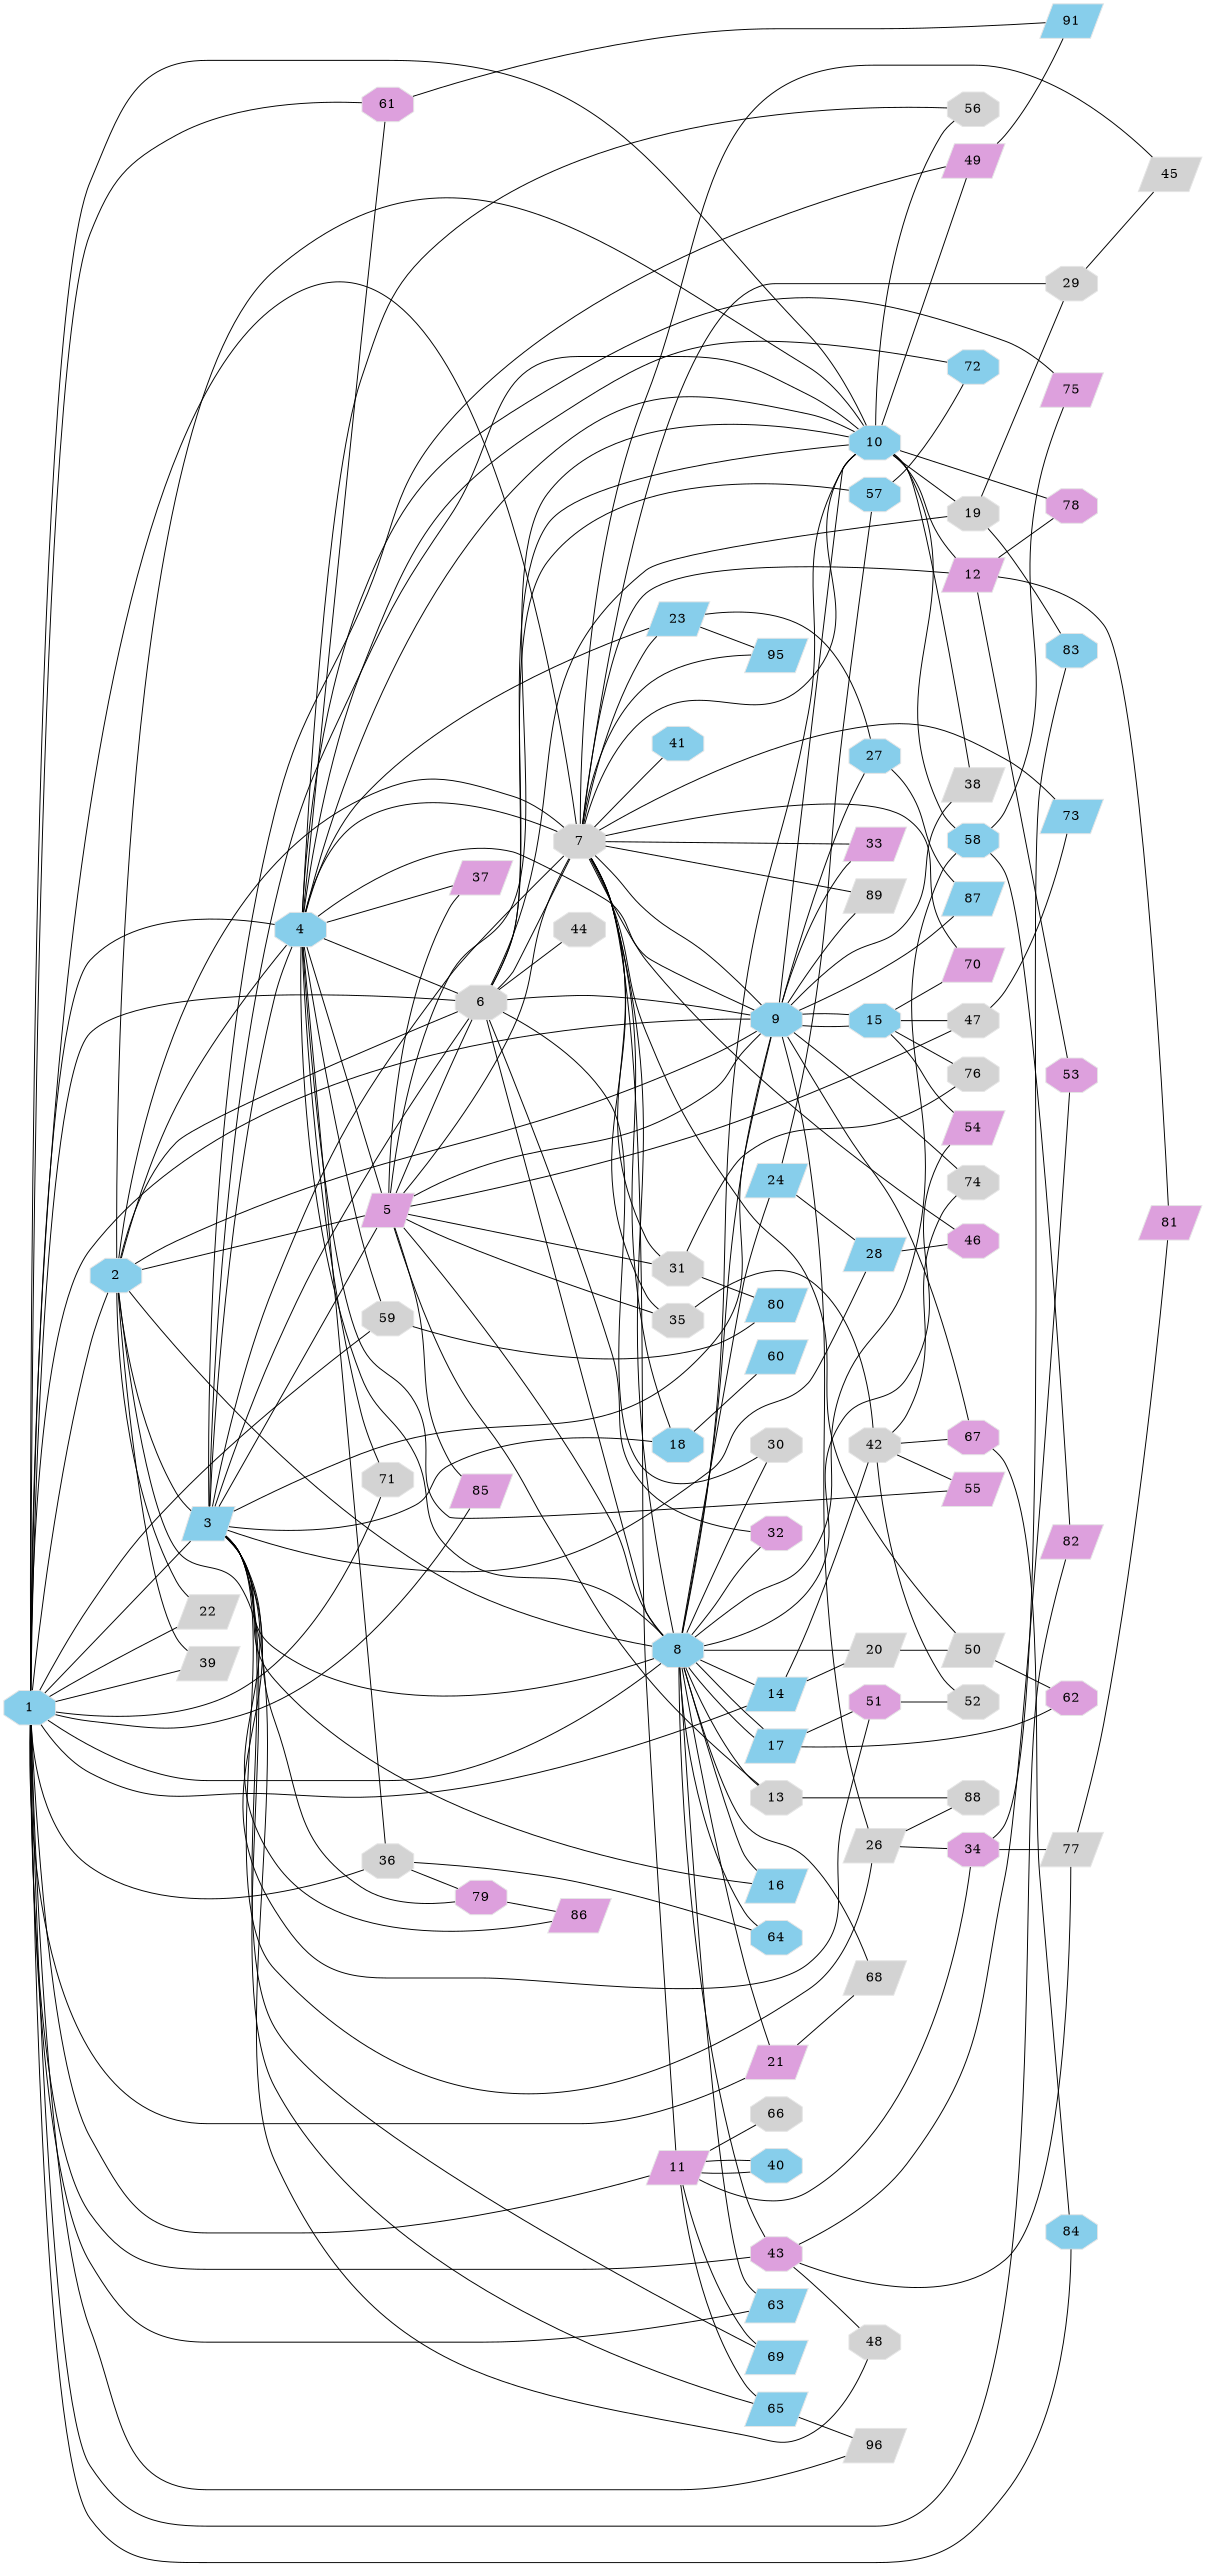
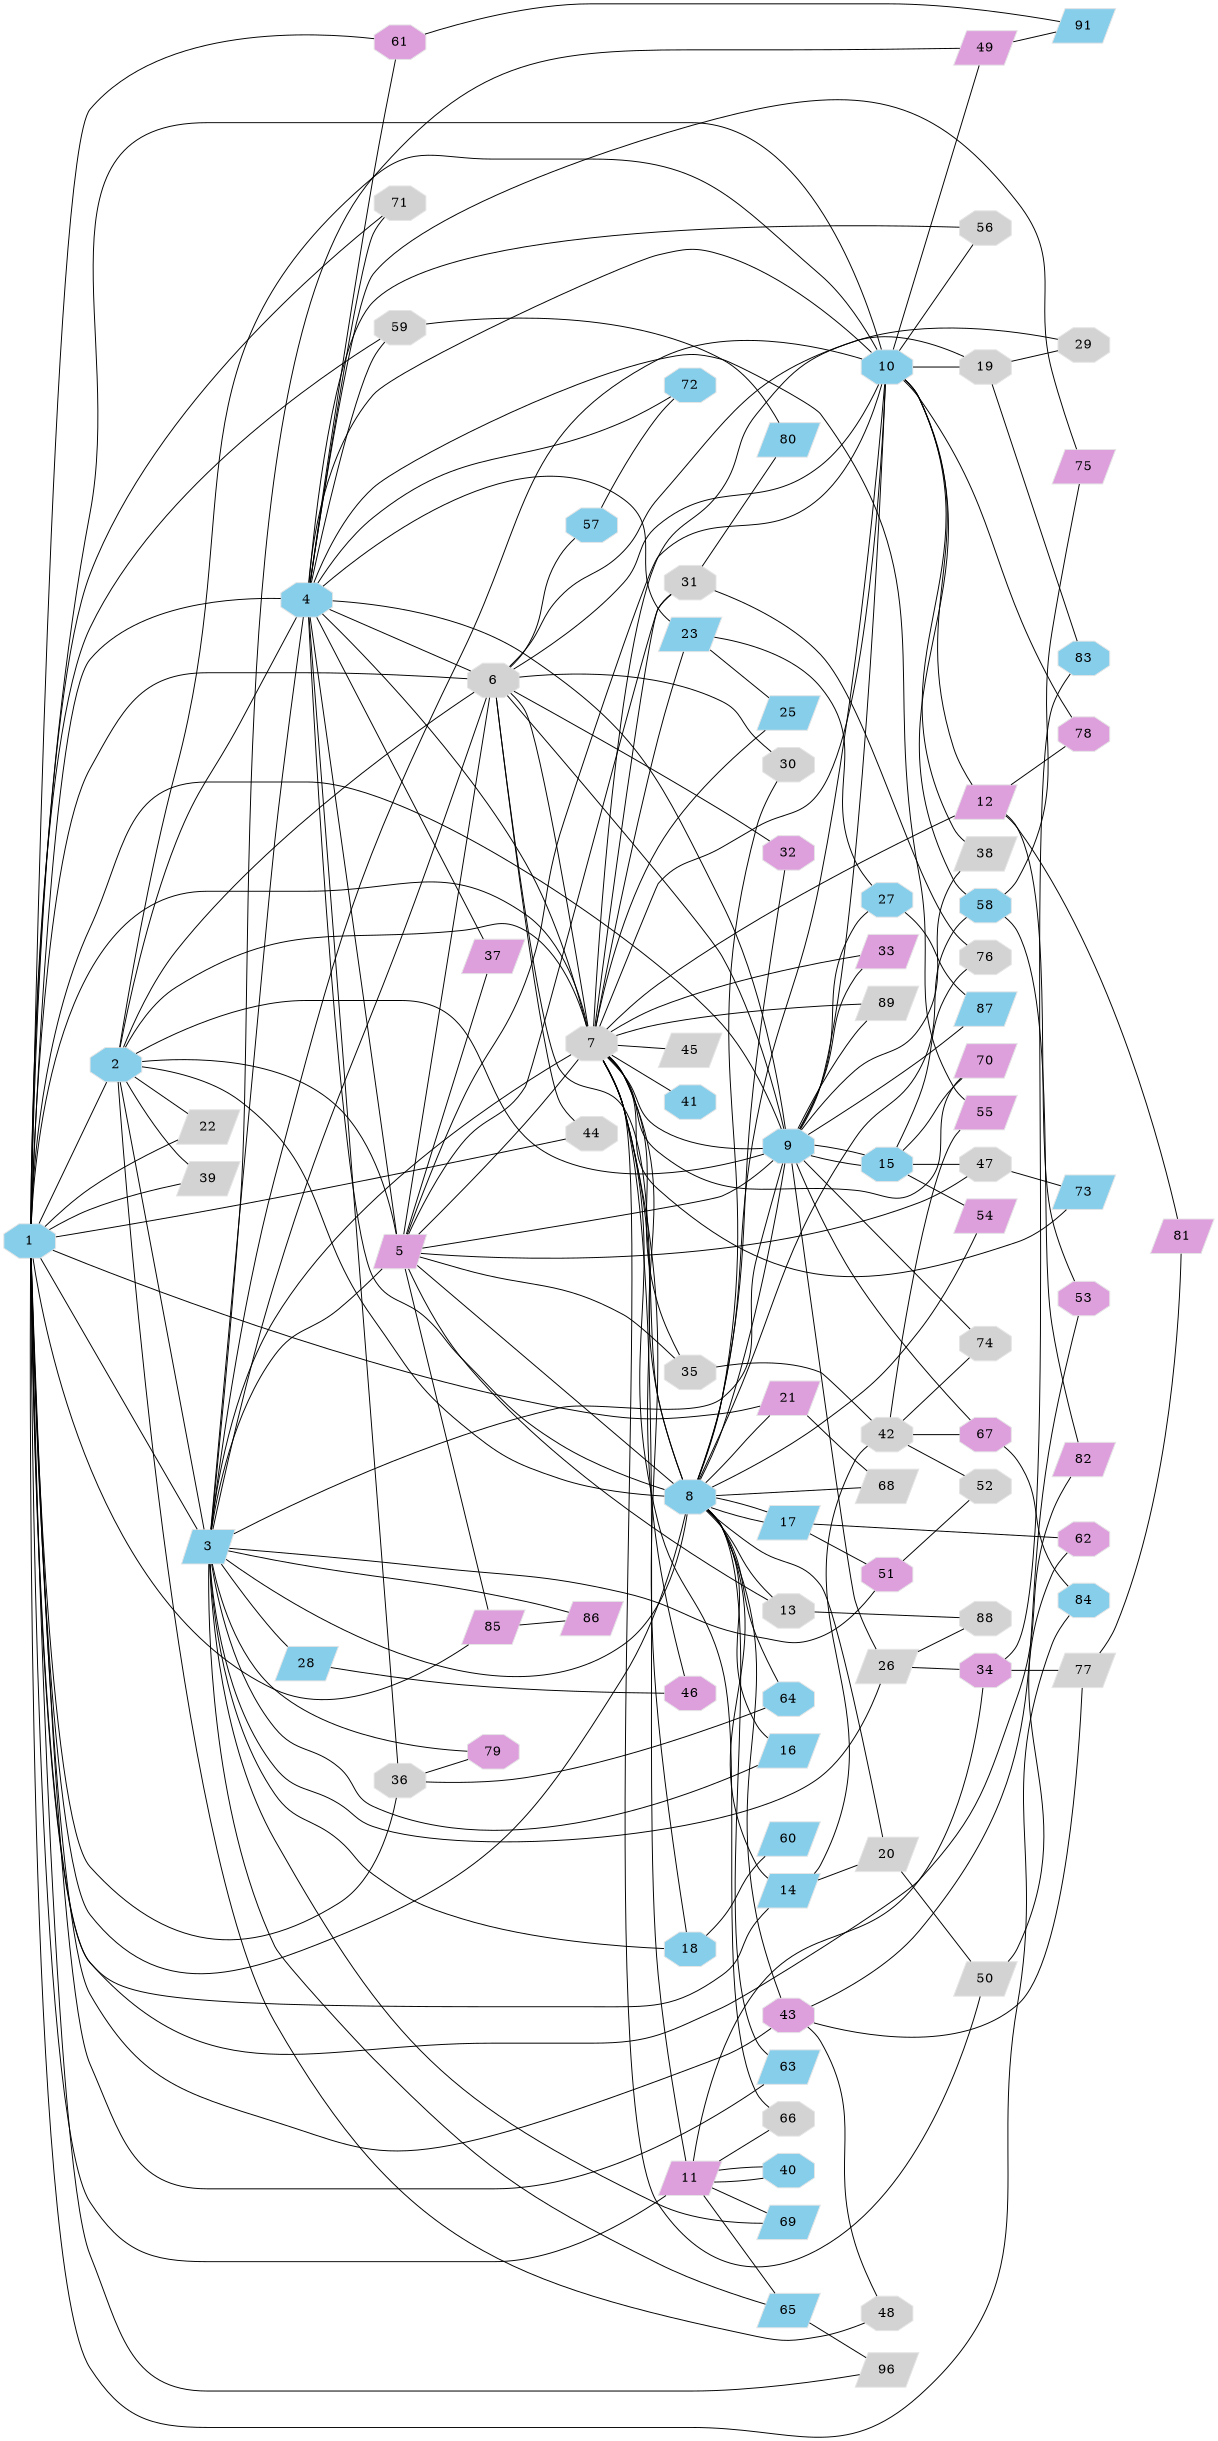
  graph {
    rankdir=LR
    node [color=gray90 fillcolor=skyblue shape=octagon style=filled]
    1
    2
    3 [shape=parallelogram]
    4
    6 [fillcolor=lightgrey]
    7 [fillcolor=lightgrey]
    8
    9
    10
    11 [fillcolor=plum shape=parallelogram]
    14 [shape=parallelogram]
    21 [fillcolor=plum shape=parallelogram]
    22 [fillcolor=lightgrey shape=parallelogram]
    36 [fillcolor=lightgrey]
    39 [fillcolor=lightgrey shape=parallelogram]
    43 [fillcolor=plum]
    44 [fillcolor=lightgrey]
    59 [fillcolor=lightgrey]
    61 [fillcolor=plum]
    63 [shape=parallelogram]
    71 [fillcolor=lightgrey]
    82 [fillcolor=plum shape=parallelogram]
    84
    85 [fillcolor=plum shape=parallelogram]
    n25 [fillcolor=lightgrey label=96 shape=parallelogram]
    5 [fillcolor=plum shape=parallelogram]
    48 [fillcolor=lightgrey]
    16 [shape=parallelogram]
    18
    26 [fillcolor=lightgrey shape=parallelogram]
    28 [shape=parallelogram]
    49 [fillcolor=plum shape=parallelogram]
    51 [fillcolor=plum]
    65 [shape=parallelogram]
    69 [shape=parallelogram]
    79 [fillcolor=plum]
    86 [fillcolor=plum shape=parallelogram]
    23 [shape=parallelogram]
    37 [fillcolor=plum shape=parallelogram]
    55 [fillcolor=plum shape=parallelogram]
    56 [fillcolor=lightgrey]
    72
    75 [fillcolor=plum shape=parallelogram]
    13 [fillcolor=lightgrey]
    31 [fillcolor=lightgrey]
    35 [fillcolor=lightgrey]
    47 [fillcolor=lightgrey]
    19 [fillcolor=lightgrey]
    30 [fillcolor=lightgrey]
    32 [fillcolor=plum]
    57
    12 [fillcolor=plum shape=parallelogram]
-   25 [shape=parallelogram label=95]
+   25 [shape=parallelogram]
    29 [fillcolor=lightgrey]
    33 [fillcolor=plum shape=parallelogram]
    41
    45 [fillcolor=lightgrey shape=parallelogram]
    46 [fillcolor=plum]
    50 [fillcolor=lightgrey shape=parallelogram]
    66 [fillcolor=lightgrey]
    70 [fillcolor=plum shape=parallelogram]
    73 [shape=parallelogram]
    89 [fillcolor=lightgrey shape=parallelogram]
-   24 [shape=parallelogram]
    17 [shape=parallelogram]
    20 [fillcolor=lightgrey shape=parallelogram]
    54 [fillcolor=plum shape=parallelogram]
    58
    64
    68 [fillcolor=lightgrey shape=parallelogram]
    15
    27
    38 [fillcolor=lightgrey shape=parallelogram]
    67 [fillcolor=plum]
    74 [fillcolor=lightgrey]
    87 [shape=parallelogram]
    78 [fillcolor=plum]
    34 [fillcolor=plum]
    40
    42 [fillcolor=lightgrey]
    53 [fillcolor=plum]
    77 [fillcolor=lightgrey shape=parallelogram]
    80 [shape=parallelogram]
    60 [shape=parallelogram]
    91 [shape=parallelogram]
    88 [fillcolor=lightgrey]
    52 [fillcolor=lightgrey]
    76 [fillcolor=lightgrey]
    83
    81 [fillcolor=plum shape=parallelogram]
    62 [fillcolor=plum]
    1 -- 2
    1 -- 3
    1 -- 4
    1 -- 6
    1 -- 7
    1 -- 8
    1 -- 9
    1 -- 10
    1 -- 11
    1 -- 14
    1 -- 21
    1 -- 22
    1 -- 36
    1 -- 39
    1 -- 43
+   1 -- 44
    1 -- 59
    1 -- 61
    1 -- 63
    1 -- 71
    1 -- 82
    1 -- 84
    1 -- 85
    1 -- n25
    2 -- 3
    2 -- 4
    2 -- 6
    2 -- 7
    2 -- 8
    2 -- 9
    2 -- 10
    2 -- 22
    2 -- 39
    2 -- 5
    2 -- 48
    3 -- 4
    3 -- 6
    3 -- 7
    3 -- 8
    3 -- 9
    3 -- 10
    3 -- 5
    3 -- 16
    3 -- 18
    3 -- 26
    3 -- 28
    3 -- 49
    3 -- 51
    3 -- 65
    3 -- 69
    3 -- 79
    3 -- 86
    4 -- 6
    4 -- 7
    4 -- 8
    4 -- 9
    4 -- 10
    4 -- 36
    4 -- 59
    4 -- 61
    4 -- 71
    4 -- 5
    4 -- 23
    4 -- 37
    4 -- 55
    4 -- 56
    4 -- 72
    4 -- 75
    6 -- 7
    6 -- 8
    6 -- 9
    6 -- 10
    6 -- 44
    6 -- 19
    6 -- 30
    6 -- 32
    6 -- 57
    7 -- 8
    7 -- 9
    7 -- 10
    7 -- 11
    7 -- 18
    7 -- 23
    7 -- 31
    7 -- 35
    7 -- 12
    7 -- 25
    7 -- 29
    7 -- 33
    7 -- 41
    7 -- 45
    7 -- 46
    7 -- 50
+   7 -- 66
    7 -- 70
    7 -- 73
    7 -- 89
    8 -- 9
    8 -- 10
    8 -- 14
    8 -- 21
    8 -- 43
    8 -- 63
    8 -- 16
    8 -- 13
    8 -- 30
    8 -- 32
-   8 -- 24
    8 -- 17
    8 -- 17
    8 -- 20
    8 -- 54
    8 -- 58
    8 -- 64
    8 -- 68
    9 -- 10
    9 -- 26
    9 -- 33
    9 -- 89
    9 -- 15
    9 -- 15
    9 -- 27
    9 -- 38
    9 -- 67
    9 -- 74
    9 -- 87
    10 -- 49
    10 -- 56
    10 -- 19
    10 -- 12
    10 -- 58
    10 -- 38
    10 -- 78
    11 -- 65
    11 -- 69
    11 -- 66
    11 -- 34
    11 -- 40
    11 -- 40
    14 -- 20
    14 -- 42
    21 -- 68
    36 -- 79
    36 -- 64
    43 -- 48
    43 -- 53
    43 -- 77
    59 -- 80
    61 -- 91
-   79 -- 86
+   85 -- 86
    5 -- 6
    5 -- 7
    5 -- 8
    5 -- 9
    5 -- 10
    5 -- 85
    5 -- 37
    5 -- 13
    5 -- 31
    5 -- 35
    5 -- 47
    18 -- 60
    26 -- 34
    26 -- 88
    28 -- 46
    49 -- 91
    51 -- 52
    65 -- n25
    23 -- 25
    23 -- 27
    13 -- 88
    31 -- 80
    31 -- 76
    35 -- 42
    47 -- 73
    19 -- 29
    19 -- 83
    57 -- 72
    12 -- 78
    12 -- 53
    12 -- 81
-   29 -- 45
    50 -- 62
-   24 -- 28
-   24 -- 57
    17 -- 51
    17 -- 62
    20 -- 50
    58 -- 82
    58 -- 75
    15 -- 47
    15 -- 70
    15 -- 54
    15 -- 76
    27 -- 87
    67 -- 84
    34 -- 77
    34 -- 83
    42 -- 55
    42 -- 67
    42 -- 74
    42 -- 52
    77 -- 81
  }
